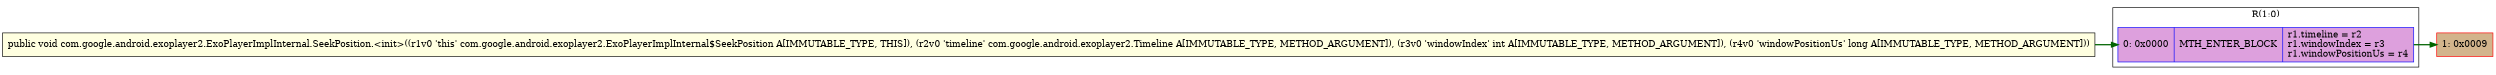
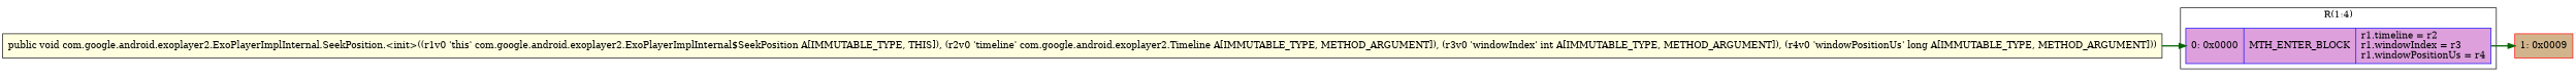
  digraph {
    rankdir=LR
    fontname="DejaVu Serif"
    node [shape=record style=filled fontname="DejaVu Serif"]
    edge [color=darkgreen style=bold fontname="DejaVu Serif"]
    n1 [color=blue label="{0\:\ 0x0000|MTH_ENTER_BLOCK\l|r1.timeline = r2\lr1.windowIndex = r3\lr1.windowPositionUs = r4\l}" fillcolor=plum]
    n2 [color=red label="{1\:\ 0x0009}" fillcolor=tan]
    n3 [label="{public void com.google.android.exoplayer2.ExoPlayerImplInternal.SeekPosition.\<init\>((r1v0 'this' com.google.android.exoplayer2.ExoPlayerImplInternal$SeekPosition A[IMMUTABLE_TYPE, THIS]), (r2v0 'timeline' com.google.android.exoplayer2.Timeline A[IMMUTABLE_TYPE, METHOD_ARGUMENT]), (r3v0 'windowIndex' int A[IMMUTABLE_TYPE, METHOD_ARGUMENT]), (r4v0 'windowPositionUs' long A[IMMUTABLE_TYPE, METHOD_ARGUMENT])) }" fillcolor=lightyellow]
    subgraph cluster_1 {
-     label="R(1:0)"
+     label="R(1:4)"
      n1
    }
    n1 -> n2
    n3 -> n1
  }
